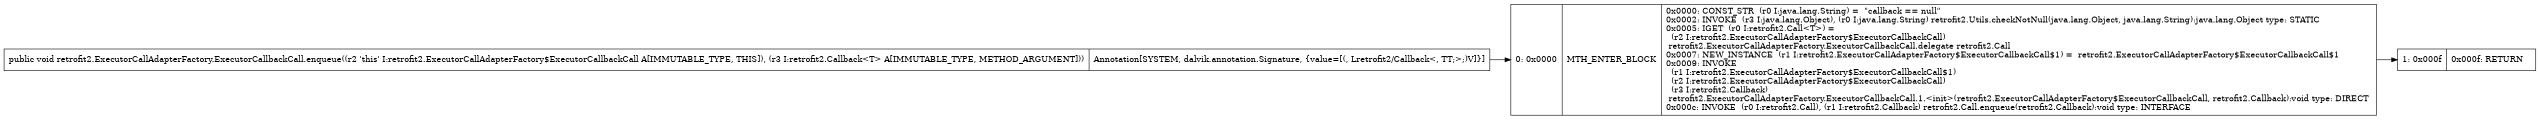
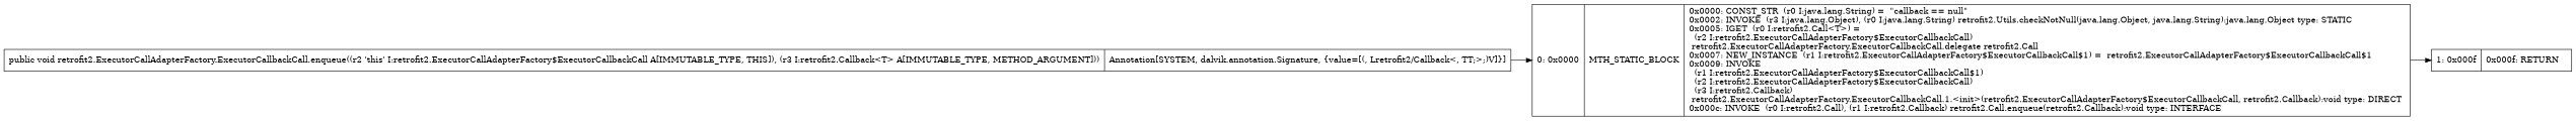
  digraph {
    rankdir=LR
    fontname="DejaVu Serif"
    node [shape=record fontname="DejaVu Serif"]
    edge [fontname="DejaVu Serif"]
-   n1 [label="{0\:\ 0x0000|MTH_ENTER_BLOCK\l|0x0000: CONST_STR  (r0 I:java.lang.String) =  \"callback == null\" \l0x0002: INVOKE  (r3 I:java.lang.Object), (r0 I:java.lang.String) retrofit2.Utils.checkNotNull(java.lang.Object, java.lang.String):java.lang.Object type: STATIC \l0x0005: IGET  (r0 I:retrofit2.Call\<T\>) = \l  (r2 I:retrofit2.ExecutorCallAdapterFactory$ExecutorCallbackCall)\l retrofit2.ExecutorCallAdapterFactory.ExecutorCallbackCall.delegate retrofit2.Call \l0x0007: NEW_INSTANCE  (r1 I:retrofit2.ExecutorCallAdapterFactory$ExecutorCallbackCall$1) =  retrofit2.ExecutorCallAdapterFactory$ExecutorCallbackCall$1 \l0x0009: INVOKE  \l  (r1 I:retrofit2.ExecutorCallAdapterFactory$ExecutorCallbackCall$1)\l  (r2 I:retrofit2.ExecutorCallAdapterFactory$ExecutorCallbackCall)\l  (r3 I:retrofit2.Callback)\l retrofit2.ExecutorCallAdapterFactory.ExecutorCallbackCall.1.\<init\>(retrofit2.ExecutorCallAdapterFactory$ExecutorCallbackCall, retrofit2.Callback):void type: DIRECT \l0x000c: INVOKE  (r0 I:retrofit2.Call), (r1 I:retrofit2.Callback) retrofit2.Call.enqueue(retrofit2.Callback):void type: INTERFACE \l}"]
+   n1 [label="{0\:\ 0x0000|MTH_STATIC_BLOCK\l|0x0000: CONST_STR  (r0 I:java.lang.String) =  \"callback == null\" \l0x0002: INVOKE  (r3 I:java.lang.Object), (r0 I:java.lang.String) retrofit2.Utils.checkNotNull(java.lang.Object, java.lang.String):java.lang.Object type: STATIC \l0x0005: IGET  (r0 I:retrofit2.Call\<T\>) = \l  (r2 I:retrofit2.ExecutorCallAdapterFactory$ExecutorCallbackCall)\l retrofit2.ExecutorCallAdapterFactory.ExecutorCallbackCall.delegate retrofit2.Call \l0x0007: NEW_INSTANCE  (r1 I:retrofit2.ExecutorCallAdapterFactory$ExecutorCallbackCall$1) =  retrofit2.ExecutorCallAdapterFactory$ExecutorCallbackCall$1 \l0x0009: INVOKE  \l  (r1 I:retrofit2.ExecutorCallAdapterFactory$ExecutorCallbackCall$1)\l  (r2 I:retrofit2.ExecutorCallAdapterFactory$ExecutorCallbackCall)\l  (r3 I:retrofit2.Callback)\l retrofit2.ExecutorCallAdapterFactory.ExecutorCallbackCall.1.\<init\>(retrofit2.ExecutorCallAdapterFactory$ExecutorCallbackCall, retrofit2.Callback):void type: DIRECT \l0x000c: INVOKE  (r0 I:retrofit2.Call), (r1 I:retrofit2.Callback) retrofit2.Call.enqueue(retrofit2.Callback):void type: INTERFACE \l}"]
    n2 [label="{1\:\ 0x000f|0x000f: RETURN   \l}"]
    n3 [label="{public void retrofit2.ExecutorCallAdapterFactory.ExecutorCallbackCall.enqueue((r2 'this' I:retrofit2.ExecutorCallAdapterFactory$ExecutorCallbackCall A[IMMUTABLE_TYPE, THIS]), (r3 I:retrofit2.Callback\<T\> A[IMMUTABLE_TYPE, METHOD_ARGUMENT]))  | Annotation[SYSTEM, dalvik.annotation.Signature, \{value=[(, Lretrofit2\/Callback\<, TT;\>;)V]\}]\l}"]
    n1 -> n2
    n3 -> n1
  }
